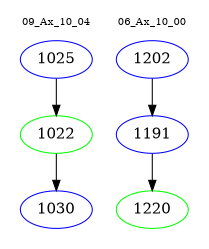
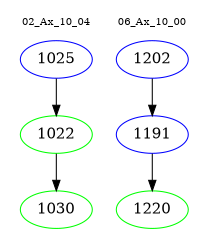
  digraph {
    node [color=blue]
    edge [color=black]
    n1 [label=1025]
    n2 [color=green label=1022]
-   n3 [label=1030]
+   n3 [color=green label=1030]
    n4 [label=1202]
    n5 [label=1191]
    n6 [color=green label=1220]
    subgraph cluster_1 {
      color=white
      fontsize=10
-     label="09_Ax_10_04"
+     label="02_Ax_10_04"
      n1
      n2
      n3
    }
    subgraph cluster_2 {
      color=white
      fontsize=10
      label="06_Ax_10_00"
      n4
      n5
      n6
    }
    n1 -> n2
    n2 -> n3
    n4 -> n5
    n5 -> n6
  }
